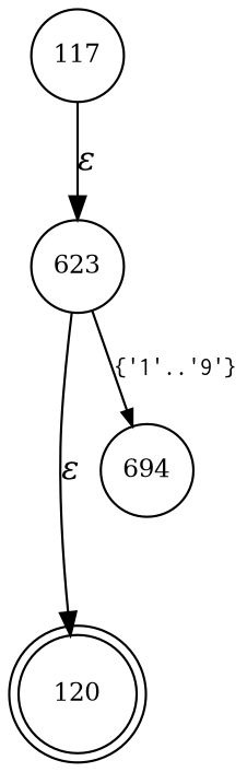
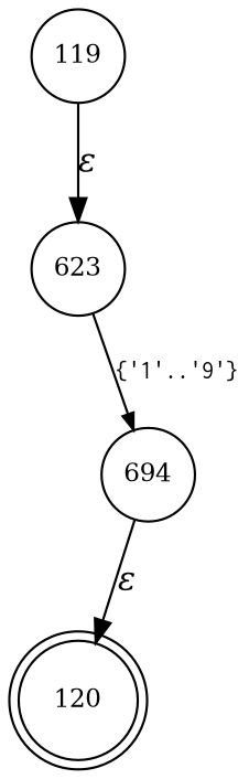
  digraph {
    rankdir=TB
    node [fixedsize=true fontsize=11 shape=circle peripheries=1]
    edge [fontname="Times-Italic"]
    n1 [label=120 shape=doublecircle width=.6 peripheries=""]
    n2 [label=623 width=.55]
    n3 [label=694 width=.55]
-   n4 [label=117 width=.55]
+   n4 [label=119 width=.55]
    n2 -> n3 [arrowhead=normal arrowsize=.7 fontname=Courier fontsize=11 label="{'1'..'9'}"]
-   n2 -> n1 [label="&epsilon;"]
+   n3 -> n1 [label="&epsilon;"]
    n4 -> n2 [label="&epsilon;"]
  }
